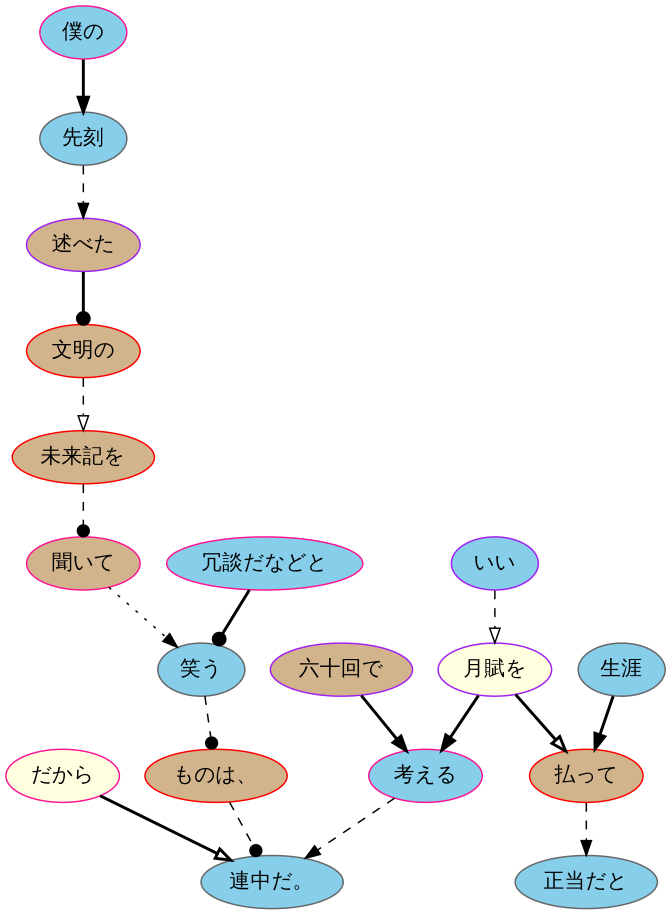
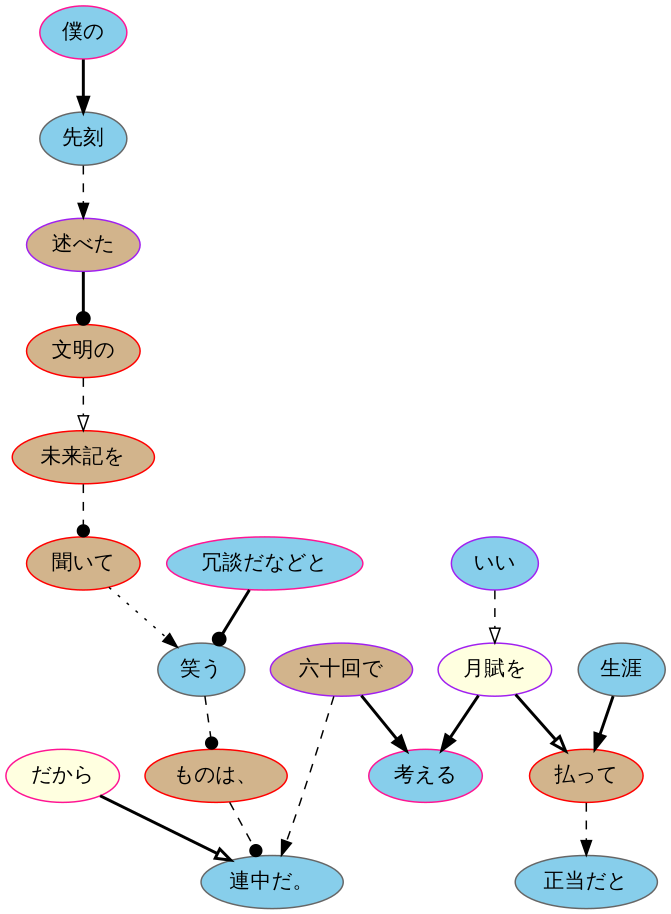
  digraph {
    node [color=deeppink fillcolor=skyblue style=filled]
    edge [arrowhead=normal style=bold]
    n1 [fillcolor=lightyellow label="だから"]
    n2 [color=gray40 label="連中だ。"]
    n3 [label="僕の"]
    n4 [color=gray40 label="先刻"]
    n5 [color=purple fillcolor=tan label="述べた"]
    n6 [color=red fillcolor=tan label="文明の"]
    n7 [color=red fillcolor=tan label="未来記を"]
-   n8 [fillcolor=tan label="聞いて"]
+   n8 [color=red fillcolor=tan label="聞いて"]
    n9 [color=gray40 label="笑う"]
    n10 [color=red fillcolor=tan label="ものは、"]
    n11 [label="冗談だなどと"]
    n12 [color=purple fillcolor=tan label="六十回で"]
    n13 [label="考える"]
    n14 [color=purple label="いい"]
    n15 [color=purple fillcolor=lightyellow label="月賦を"]
    n16 [color=red fillcolor=tan label="払って"]
    n17 [color=gray40 label="正当だと"]
    n18 [color=gray40 label="生涯"]
    n1 -> n2 [arrowhead=onormal]
    n3 -> n4
    n4 -> n5 [style=dashed]
    n5 -> n6 [arrowhead=dot]
    n6 -> n7 [arrowhead=onormal style=dashed]
    n7 -> n8 [arrowhead=dot style=dashed]
    n8 -> n9 [style=dotted]
    n9 -> n10 [arrowhead=dot style=dashed]
    n10 -> n2 [arrowhead=dot style=dashed]
    n11 -> n9 [arrowhead=dot]
    n12 -> n13
-   n13 -> n2 [style=dashed]
+   n12 -> n2 [style=dashed]
    n14 -> n15 [arrowhead=onormal style=dashed]
    n15 -> n13
    n15 -> n16 [arrowhead=onormal]
    n16 -> n17 [style=dashed]
    n18 -> n16
  }
